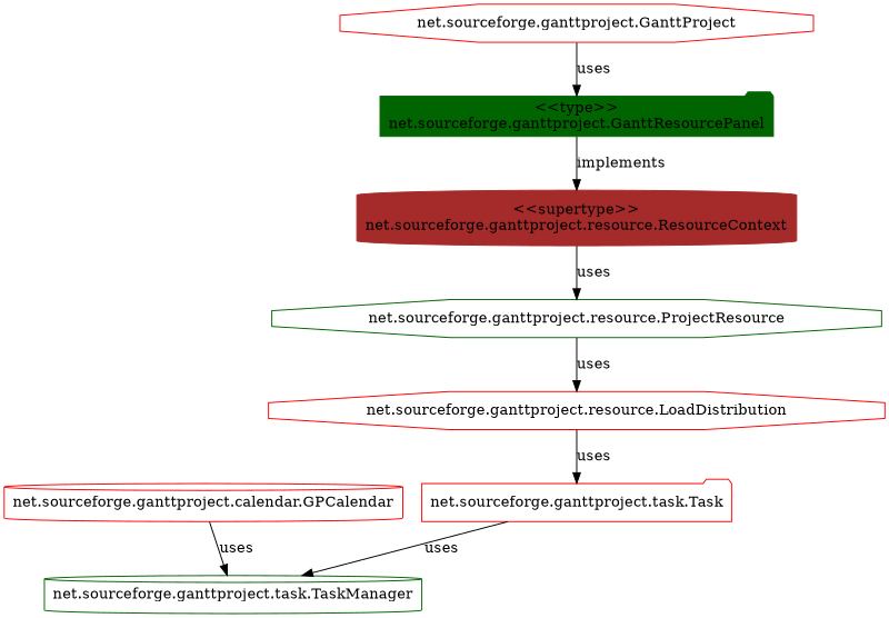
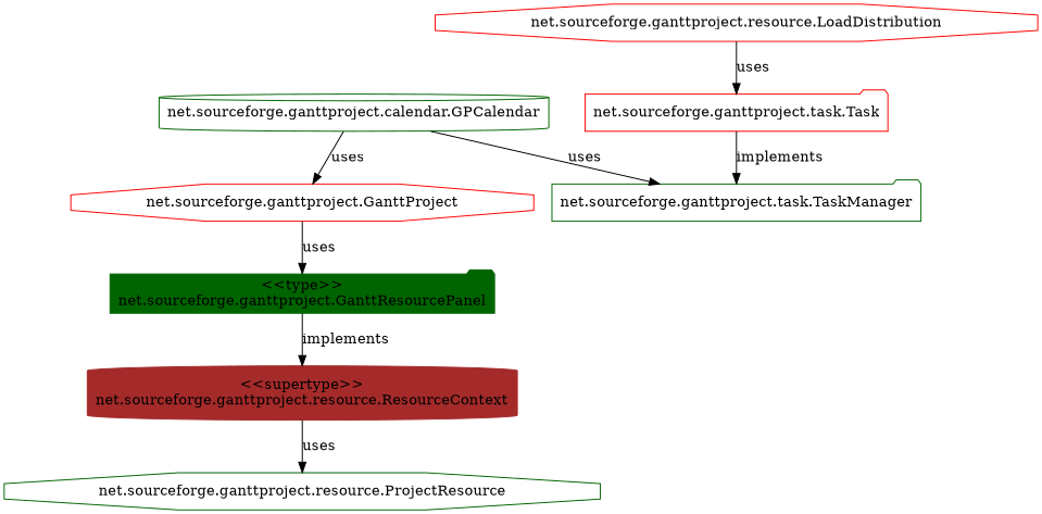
  digraph {
    node [color=red shape=folder]
    n1 [color=darkgreen label="<<type>>\nnet.sourceforge.ganttproject.GanttResourcePanel" style=filled]
    n2 [color=brown label="<<supertype>>\nnet.sourceforge.ganttproject.resource.ResourceContext" shape=cylinder style=filled]
    n3 [color=darkgreen label="net.sourceforge.ganttproject.resource.ProjectResource" shape=octagon]
    n4 [label="net.sourceforge.ganttproject.resource.LoadDistribution" shape=octagon]
    n5 [label="net.sourceforge.ganttproject.task.Task"]
-   n6 [color=darkgreen label="net.sourceforge.ganttproject.task.TaskManager" shape=cylinder]
-   n7 [label="net.sourceforge.ganttproject.calendar.GPCalendar" shape=cylinder]
+   n6 [color=darkgreen label="net.sourceforge.ganttproject.task.TaskManager"]
+   n7 [color=darkgreen label="net.sourceforge.ganttproject.calendar.GPCalendar" shape=cylinder]
    n8 [label="net.sourceforge.ganttproject.GanttProject" shape=octagon]
    n1 -> n2 [label=implements]
    n2 -> n3 [label=uses]
-   n3 -> n4 [label=uses]
    n4 -> n5 [label=uses]
-   n5 -> n6 [label=uses]
+   n5 -> n6 [label=implements]
    n7 -> n6 [label=uses]
+   n7 -> n8 [label=uses]
    n8 -> n1 [label=uses]
  }
